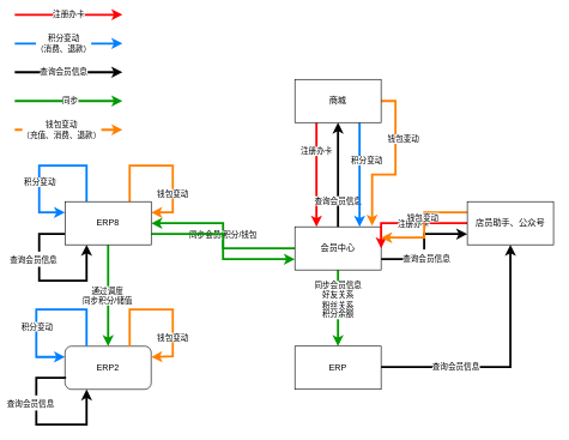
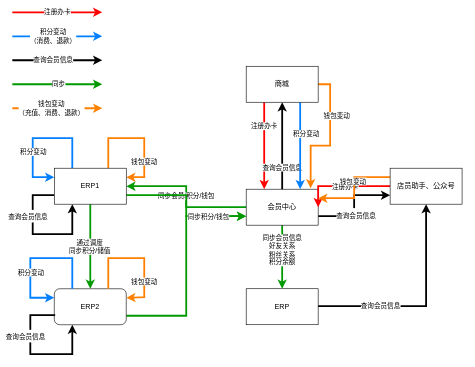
  <mxCell id="0" />
  <mxCell id="1" parent="0" />
  <mxCell id="2" value="同步会员信息&lt;br&gt;好友关系&lt;br&gt;粉丝关系&lt;br&gt;积分余额" style="edgeStyle=orthogonalEdgeStyle;rounded=0;orthogonalLoop=1;jettySize=auto;html=1;exitX=0.5;exitY=1;exitDx=0;exitDy=0;entryX=0.5;entryY=0;entryDx=0;entryDy=0;fillColor=#fff2cc;strokeWidth=3;strokeColor=#009900;" edge="1" parent="1" source="6" target="33"><mxGeometry x="-0.2" relative="1" as="geometry"><mxPoint as="offset" /><mxPoint x="470" y="440" as="targetPoint" /></mxGeometry></mxCell>
  <mxCell id="3" style="edgeStyle=orthogonalEdgeStyle;rounded=0;orthogonalLoop=1;jettySize=auto;html=1;exitX=1;exitY=0.75;exitDx=0;exitDy=0;entryX=0;entryY=0.75;entryDx=0;entryDy=0;fontSize=18;strokeWidth=3;" edge="1" parent="1" source="6" target="18"><mxGeometry relative="1" as="geometry" /></mxCell>
  <mxCell id="4" value="&lt;span style=&quot;font-size: 11px&quot;&gt;查询会员信息&lt;/span&gt;" style="edgeLabel;html=1;align=center;verticalAlign=middle;resizable=0;points=[];fontSize=18;" vertex="1" connectable="0" parent="3"><mxGeometry x="-0.171" y="-2" relative="1" as="geometry"><mxPoint as="offset" /></mxGeometry></mxCell>
  <mxCell id="5" value="同步会员/积分/钱包" style="edgeStyle=orthogonalEdgeStyle;rounded=0;orthogonalLoop=1;jettySize=auto;html=1;exitX=0;exitY=0.5;exitDx=0;exitDy=0;entryX=1;entryY=0.5;entryDx=0;entryDy=0;strokeColor=#009900;strokeWidth=3;" edge="1" parent="1" source="6" target="36"><mxGeometry relative="1" as="geometry"><mxPoint x="214" y="310" as="targetPoint" /></mxGeometry></mxCell>
  <mxCell id="6" value="会员中心" style="rounded=0;whiteSpace=wrap;html=1;" vertex="1" parent="1"><mxGeometry x="410" y="315" width="120" height="60" as="geometry" /></mxCell>
  <mxCell id="7" value="注册办卡" style="edgeStyle=orthogonalEdgeStyle;rounded=0;orthogonalLoop=1;jettySize=auto;html=1;fillColor=#f8cecc;strokeColor=#FF0000;strokeWidth=3;" edge="1" parent="1" source="12" target="6"><mxGeometry x="-0.455" relative="1" as="geometry"><Array as="points"><mxPoint x="440" y="230" /><mxPoint x="440" y="230" /></Array><mxPoint as="offset" /></mxGeometry></mxCell>
  <mxCell id="8" value="查询会员信息" style="edgeStyle=orthogonalEdgeStyle;rounded=0;orthogonalLoop=1;jettySize=auto;html=1;exitX=0.5;exitY=0;exitDx=0;exitDy=0;entryX=0.5;entryY=1;entryDx=0;entryDy=0;strokeWidth=3;" edge="1" parent="1" source="6" target="12"><mxGeometry x="-0.5" relative="1" as="geometry"><Array as="points"><mxPoint x="470" y="170" /></Array><mxPoint as="offset" /></mxGeometry></mxCell>
  <mxCell id="9" value="积分变动" style="edgeStyle=orthogonalEdgeStyle;rounded=0;orthogonalLoop=1;jettySize=auto;html=1;exitX=0.75;exitY=1;exitDx=0;exitDy=0;entryX=0.75;entryY=0;entryDx=0;entryDy=0;fillColor=#dae8fc;strokeColor=#007FFF;strokeWidth=3;" edge="1" parent="1" source="12" target="6"><mxGeometry x="-0.273" y="10" relative="1" as="geometry"><mxPoint as="offset" /></mxGeometry></mxCell>
  <mxCell id="10" style="edgeStyle=orthogonalEdgeStyle;rounded=0;orthogonalLoop=1;jettySize=auto;html=1;exitX=1;exitY=0.5;exitDx=0;exitDy=0;entryX=0.896;entryY=-0.025;entryDx=0;entryDy=0;strokeColor=#FF8000;strokeWidth=3;entryPerimeter=0;" edge="1" parent="1" source="12" target="6"><mxGeometry relative="1" as="geometry" /></mxCell>
  <mxCell id="11" value="钱包变动" style="edgeLabel;html=1;align=center;verticalAlign=middle;resizable=0;points=[];" vertex="1" connectable="0" parent="10"><mxGeometry x="-0.47" y="1" relative="1" as="geometry"><mxPoint x="9" y="12" as="offset" /></mxGeometry></mxCell>
  <mxCell id="12" value="商城" style="rounded=0;whiteSpace=wrap;html=1;" vertex="1" parent="1"><mxGeometry x="410" y="110" width="120" height="60" as="geometry" /></mxCell>
  <mxCell id="13" value="钱包变动" style="edgeStyle=orthogonalEdgeStyle;rounded=0;orthogonalLoop=1;jettySize=auto;html=1;exitX=0.75;exitY=0;exitDx=0;exitDy=0;entryX=1;entryY=0.25;entryDx=0;entryDy=0;strokeColor=#FF8000;strokeWidth=3;" edge="1" parent="1" source="36" target="36"><mxGeometry x="0.455" relative="1" as="geometry"><mxPoint x="144" y="270" as="sourcePoint" /><mxPoint x="214" y="290" as="targetPoint" /><Array as="points"><mxPoint x="180" y="230" /><mxPoint x="240" y="230" /><mxPoint x="240" y="295" /></Array><mxPoint as="offset" /></mxGeometry></mxCell>
  <mxCell id="14" style="edgeStyle=orthogonalEdgeStyle;rounded=0;orthogonalLoop=1;jettySize=auto;html=1;entryX=1;entryY=0.5;entryDx=0;entryDy=0;fillColor=#f8cecc;strokeColor=#FF0000;strokeWidth=3;exitX=0;exitY=0.5;exitDx=0;exitDy=0;" edge="1" parent="1" source="18" target="6"><mxGeometry relative="1" as="geometry"><Array as="points"><mxPoint x="590" y="310" /><mxPoint x="590" y="310" /></Array></mxGeometry></mxCell>
  <mxCell id="15" value="注册办卡" style="edgeLabel;html=1;align=center;verticalAlign=middle;resizable=0;points=[];" vertex="1" connectable="0" parent="14"><mxGeometry x="-0.071" y="3" relative="1" as="geometry"><mxPoint x="-4" y="-3" as="offset" /></mxGeometry></mxCell>
  <mxCell id="16" style="edgeStyle=orthogonalEdgeStyle;rounded=0;orthogonalLoop=1;jettySize=auto;html=1;exitX=0;exitY=0.25;exitDx=0;exitDy=0;entryX=1;entryY=0.25;entryDx=0;entryDy=0;strokeColor=#FF8000;strokeWidth=3;" edge="1" parent="1" source="18" target="6"><mxGeometry relative="1" as="geometry" /></mxCell>
  <mxCell id="17" value="钱包变动" style="edgeLabel;html=1;align=center;verticalAlign=middle;resizable=0;points=[];" vertex="1" connectable="0" parent="16"><mxGeometry x="-0.067" y="1" relative="1" as="geometry"><mxPoint x="-4" y="-6" as="offset" /></mxGeometry></mxCell>
  <mxCell id="18" value="店员助手、公众号&lt;span style=&quot;color: rgba(0 , 0 , 0 , 0) ; font-family: monospace ; font-size: 0px&quot;&gt;%3CmxGraphModel%3E%3Croot%3E%3CmxCell%20id%3D%220%22%2F%3E%3CmxCell%20id%3D%221%22%20parent%3D%220%22%2F%3E%3CmxCell%20id%3D%222%22%20value%3D%22%E4%BC%9A%E5%91%98%E4%B8%AD%E5%BF%83%22%20style%3D%22rounded%3D0%3BwhiteSpace%3Dwrap%3Bhtml%3D1%3B%22%20vertex%3D%221%22%20parent%3D%221%22%3E%3CmxGeometry%20x%3D%22360%22%20y%3D%22240%22%20width%3D%22120%22%20height%3D%2260%22%20as%3D%22geometry%22%2F%3E%3C%2FmxCell%3E%3C%2Froot%3E%3C%2FmxGraphModel%3E、&lt;/span&gt;" style="rounded=0;whiteSpace=wrap;html=1;" vertex="1" parent="1"><mxGeometry x="650" y="280" width="120" height="60" as="geometry" /></mxCell>
  <mxCell id="19" style="edgeStyle=orthogonalEdgeStyle;rounded=0;orthogonalLoop=1;jettySize=auto;html=1;exitX=1;exitY=0.5;exitDx=0;exitDy=0;strokeColor=#000000;strokeWidth=3;entryX=0.5;entryY=1;entryDx=0;entryDy=0;" edge="1" parent="1" source="33" target="18"><mxGeometry relative="1" as="geometry"><mxPoint x="710" y="340" as="targetPoint" /><Array as="points"><mxPoint x="530" y="510" /><mxPoint x="710" y="510" /></Array><mxPoint x="530" y="470" as="sourcePoint" /></mxGeometry></mxCell>
  <mxCell id="20" value="查询会员信息" style="edgeLabel;html=1;align=center;verticalAlign=middle;resizable=0;points=[];" vertex="1" connectable="0" parent="19"><mxGeometry x="-0.306" y="-4" relative="1" as="geometry"><mxPoint x="-17.65" y="-4.04" as="offset" /></mxGeometry></mxCell>
  <mxCell id="21" value="注册办卡" style="edgeStyle=orthogonalEdgeStyle;rounded=0;orthogonalLoop=1;jettySize=auto;html=1;fillColor=#f8cecc;strokeColor=#FF0000;strokeWidth=3;" edge="1" parent="1"><mxGeometry relative="1" as="geometry"><Array as="points"><mxPoint x="60" y="20" /></Array><mxPoint x="20" y="20" as="sourcePoint" /><mxPoint x="170" y="20" as="targetPoint" /></mxGeometry></mxCell>
  <mxCell id="22" value="积分变动&lt;br&gt;（消费、退款）" style="edgeStyle=orthogonalEdgeStyle;rounded=0;orthogonalLoop=1;jettySize=auto;html=1;fillColor=#dae8fc;strokeColor=#007FFF;strokeWidth=3;" edge="1" parent="1"><mxGeometry x="-0.091" relative="1" as="geometry"><mxPoint as="offset" /><mxPoint x="20" y="60" as="sourcePoint" /><mxPoint x="170" y="60" as="targetPoint" /></mxGeometry></mxCell>
  <mxCell id="23" value="查询会员信息" style="edgeStyle=orthogonalEdgeStyle;rounded=0;orthogonalLoop=1;jettySize=auto;html=1;strokeWidth=3;" edge="1" parent="1"><mxGeometry x="-0.091" relative="1" as="geometry"><Array as="points"><mxPoint x="60" y="100" /></Array><mxPoint as="offset" /><mxPoint x="20" y="100" as="sourcePoint" /><mxPoint x="170" y="100" as="targetPoint" /></mxGeometry></mxCell>
  <mxCell id="24" style="edgeStyle=orthogonalEdgeStyle;rounded=0;orthogonalLoop=1;jettySize=auto;html=1;exitX=0;exitY=0.75;exitDx=0;exitDy=0;strokeWidth=3;fontSize=18;entryX=0.25;entryY=1;entryDx=0;entryDy=0;" edge="1" parent="1" source="36" target="36"><mxGeometry relative="1" as="geometry"><mxPoint x="124" y="350" as="targetPoint" /><Array as="points"><mxPoint x="54" y="325" /><mxPoint x="54" y="390" /><mxPoint x="120" y="390" /></Array><mxPoint x="84" y="325" as="sourcePoint" /></mxGeometry></mxCell>
  <mxCell id="25" value="&lt;span style=&quot;font-size: 11px&quot;&gt;查询会员信息&lt;/span&gt;" style="edgeLabel;html=1;align=center;verticalAlign=middle;resizable=0;points=[];fontSize=18;" vertex="1" connectable="0" parent="24"><mxGeometry x="0.218" relative="1" as="geometry"><mxPoint x="-39.65" y="-30.06" as="offset" /></mxGeometry></mxCell>
  <mxCell id="26" style="edgeStyle=orthogonalEdgeStyle;rounded=0;orthogonalLoop=1;jettySize=auto;html=1;fillColor=#fff2cc;strokeWidth=3;strokeColor=#009900;" edge="1" parent="1"><mxGeometry relative="1" as="geometry"><mxPoint x="170" y="140" as="targetPoint" /><Array as="points"><mxPoint x="90" y="140" /><mxPoint x="90" y="140" /></Array><mxPoint x="20" y="140" as="sourcePoint" /></mxGeometry></mxCell>
  <mxCell id="27" value="同步" style="edgeLabel;html=1;align=center;verticalAlign=middle;resizable=0;points=[];" vertex="1" connectable="0" parent="26"><mxGeometry x="0.167" y="1" relative="1" as="geometry"><mxPoint x="-12" as="offset" /></mxGeometry></mxCell>
  <mxCell id="28" style="edgeStyle=orthogonalEdgeStyle;rounded=0;orthogonalLoop=1;jettySize=auto;html=1;fillColor=#fff2cc;strokeWidth=3;strokeColor=#FF8000;" edge="1" parent="1"><mxGeometry relative="1" as="geometry"><mxPoint x="170" y="180" as="targetPoint" /><Array as="points"><mxPoint x="90" y="180" /><mxPoint x="90" y="180" /></Array><mxPoint x="20" y="180" as="sourcePoint" /></mxGeometry></mxCell>
  <mxCell id="29" value="钱包变动&lt;br&gt;（充值、消费、退款）" style="edgeLabel;html=1;align=center;verticalAlign=middle;resizable=0;points=[];" vertex="1" connectable="0" parent="28"><mxGeometry x="0.167" y="1" relative="1" as="geometry"><mxPoint x="-24" as="offset" /></mxGeometry></mxCell>
  <mxCell id="30" value="" style="edgeStyle=orthogonalEdgeStyle;rounded=0;orthogonalLoop=1;jettySize=auto;html=1;exitX=1;exitY=0.75;exitDx=0;exitDy=0;entryX=0;entryY=0.75;entryDx=0;entryDy=0;strokeColor=#009900;strokeWidth=3;" edge="1" parent="1" source="36" target="6"><mxGeometry x="-0.1" y="-35" relative="1" as="geometry"><mxPoint x="214" y="325" as="sourcePoint" /><mxPoint as="offset" /></mxGeometry></mxCell>
  <mxCell id="31" style="edgeStyle=orthogonalEdgeStyle;rounded=0;orthogonalLoop=1;jettySize=auto;html=1;exitX=0.25;exitY=0;exitDx=0;exitDy=0;entryX=0;entryY=0.25;entryDx=0;entryDy=0;strokeColor=#007FFF;strokeWidth=3;" edge="1" parent="1" source="36" target="36"><mxGeometry relative="1" as="geometry"><Array as="points"><mxPoint x="120" y="230" /><mxPoint x="54" y="230" /><mxPoint x="54" y="295" /></Array><mxPoint x="114" y="270" as="sourcePoint" /><mxPoint x="84" y="300" as="targetPoint" /></mxGeometry></mxCell>
  <mxCell id="32" value="积分变动" style="edgeLabel;html=1;align=center;verticalAlign=middle;resizable=0;points=[];" vertex="1" connectable="0" parent="31"><mxGeometry x="0.263" relative="1" as="geometry"><mxPoint y="1" as="offset" /></mxGeometry></mxCell>
  <mxCell id="33" value="ERP" style="rounded=0;whiteSpace=wrap;html=1;" vertex="1" parent="1"><mxGeometry x="410" y="481" width="120" height="60" as="geometry" /></mxCell>
  <mxCell id="34" style="edgeStyle=orthogonalEdgeStyle;rounded=0;orthogonalLoop=1;jettySize=auto;html=1;exitX=0.5;exitY=1;exitDx=0;exitDy=0;entryX=0.5;entryY=0;entryDx=0;entryDy=0;strokeColor=#009900;strokeWidth=3;" edge="1" parent="1" source="36" target="39"><mxGeometry relative="1" as="geometry" /></mxCell>
  <mxCell id="35" value="通过调度&lt;br&gt;同步积分/储值" style="edgeLabel;html=1;align=center;verticalAlign=middle;resizable=0;points=[];" vertex="1" connectable="0" parent="34"><mxGeometry x="-0.255" y="-2" relative="1" as="geometry"><mxPoint y="17" as="offset" /></mxGeometry></mxCell>
- <mxCell id="36" value="ERP8" style="rounded=0;whiteSpace=wrap;html=1;" vertex="1" parent="1"><mxGeometry x="90" y="280" width="120" height="60" as="geometry" /></mxCell>
+ <mxCell id="36" value="ERP1" style="rounded=0;whiteSpace=wrap;html=1;" vertex="1" parent="1"><mxGeometry x="90" y="280" width="120" height="60" as="geometry" /></mxCell>
+ <mxCell id="37" style="edgeStyle=orthogonalEdgeStyle;rounded=0;orthogonalLoop=1;jettySize=auto;html=1;exitX=1;exitY=0.75;exitDx=0;exitDy=0;entryX=0;entryY=0.75;entryDx=0;entryDy=0;strokeColor=#009900;strokeWidth=3;" edge="1" parent="1" source="39" target="6"><mxGeometry relative="1" as="geometry" /></mxCell>
+ <mxCell id="38" value="同步积分/钱包" style="edgeLabel;html=1;align=center;verticalAlign=middle;resizable=0;points=[];" vertex="1" connectable="0" parent="37"><mxGeometry x="0.652" y="-1" relative="1" as="geometry"><mxPoint as="offset" /></mxGeometry></mxCell>
  <mxCell id="39" value="ERP2" style="whiteSpace=wrap;html=1;rounded=1;" vertex="1" parent="1"><mxGeometry x="90" y="481" width="120" height="60" as="geometry" /></mxCell>
  <mxCell id="40" style="edgeStyle=orthogonalEdgeStyle;rounded=0;orthogonalLoop=1;jettySize=auto;html=1;exitX=0.25;exitY=0;exitDx=0;exitDy=0;entryX=0;entryY=0.25;entryDx=0;entryDy=0;strokeColor=#007FFF;strokeWidth=3;" edge="1" parent="1" source="39" target="39"><mxGeometry relative="1" as="geometry"><Array as="points"><mxPoint x="120" y="430" /><mxPoint x="50" y="430" /><mxPoint x="50" y="496" /></Array><mxPoint x="116" y="440" as="sourcePoint" /><mxPoint x="86" y="455" as="targetPoint" /></mxGeometry></mxCell>
  <mxCell id="41" value="积分变动" style="edgeLabel;html=1;align=center;verticalAlign=middle;resizable=0;points=[];" vertex="1" connectable="0" parent="40"><mxGeometry x="0.263" relative="1" as="geometry"><mxPoint y="1" as="offset" /></mxGeometry></mxCell>
  <mxCell id="42" style="edgeStyle=orthogonalEdgeStyle;rounded=0;orthogonalLoop=1;jettySize=auto;html=1;exitX=0;exitY=0.75;exitDx=0;exitDy=0;strokeWidth=3;fontSize=18;entryX=0.25;entryY=1;entryDx=0;entryDy=0;" edge="1" parent="1" source="39" target="39"><mxGeometry relative="1" as="geometry"><mxPoint x="116" y="540" as="targetPoint" /><Array as="points"><mxPoint x="90" y="525" /><mxPoint x="50" y="525" /><mxPoint x="50" y="590" /><mxPoint x="120" y="590" /></Array><mxPoint x="86" y="525" as="sourcePoint" /></mxGeometry></mxCell>
  <mxCell id="43" value="&lt;span style=&quot;font-size: 11px&quot;&gt;查询会员信息&lt;/span&gt;" style="edgeLabel;html=1;align=center;verticalAlign=middle;resizable=0;points=[];fontSize=18;" vertex="1" connectable="0" parent="42"><mxGeometry x="0.218" relative="1" as="geometry"><mxPoint x="-39.65" y="-30.06" as="offset" /></mxGeometry></mxCell>
  <mxCell id="44" value="钱包变动" style="edgeStyle=orthogonalEdgeStyle;rounded=0;orthogonalLoop=1;jettySize=auto;html=1;exitX=0.75;exitY=0;exitDx=0;exitDy=0;entryX=1;entryY=0.25;entryDx=0;entryDy=0;strokeColor=#FF8000;strokeWidth=3;" edge="1" parent="1" source="39" target="39"><mxGeometry x="0.455" relative="1" as="geometry"><mxPoint x="180" y="480" as="sourcePoint" /><mxPoint x="210" y="495" as="targetPoint" /><Array as="points"><mxPoint x="180" y="430" /><mxPoint x="240" y="430" /><mxPoint x="240" y="495" /></Array><mxPoint as="offset" /></mxGeometry></mxCell>
